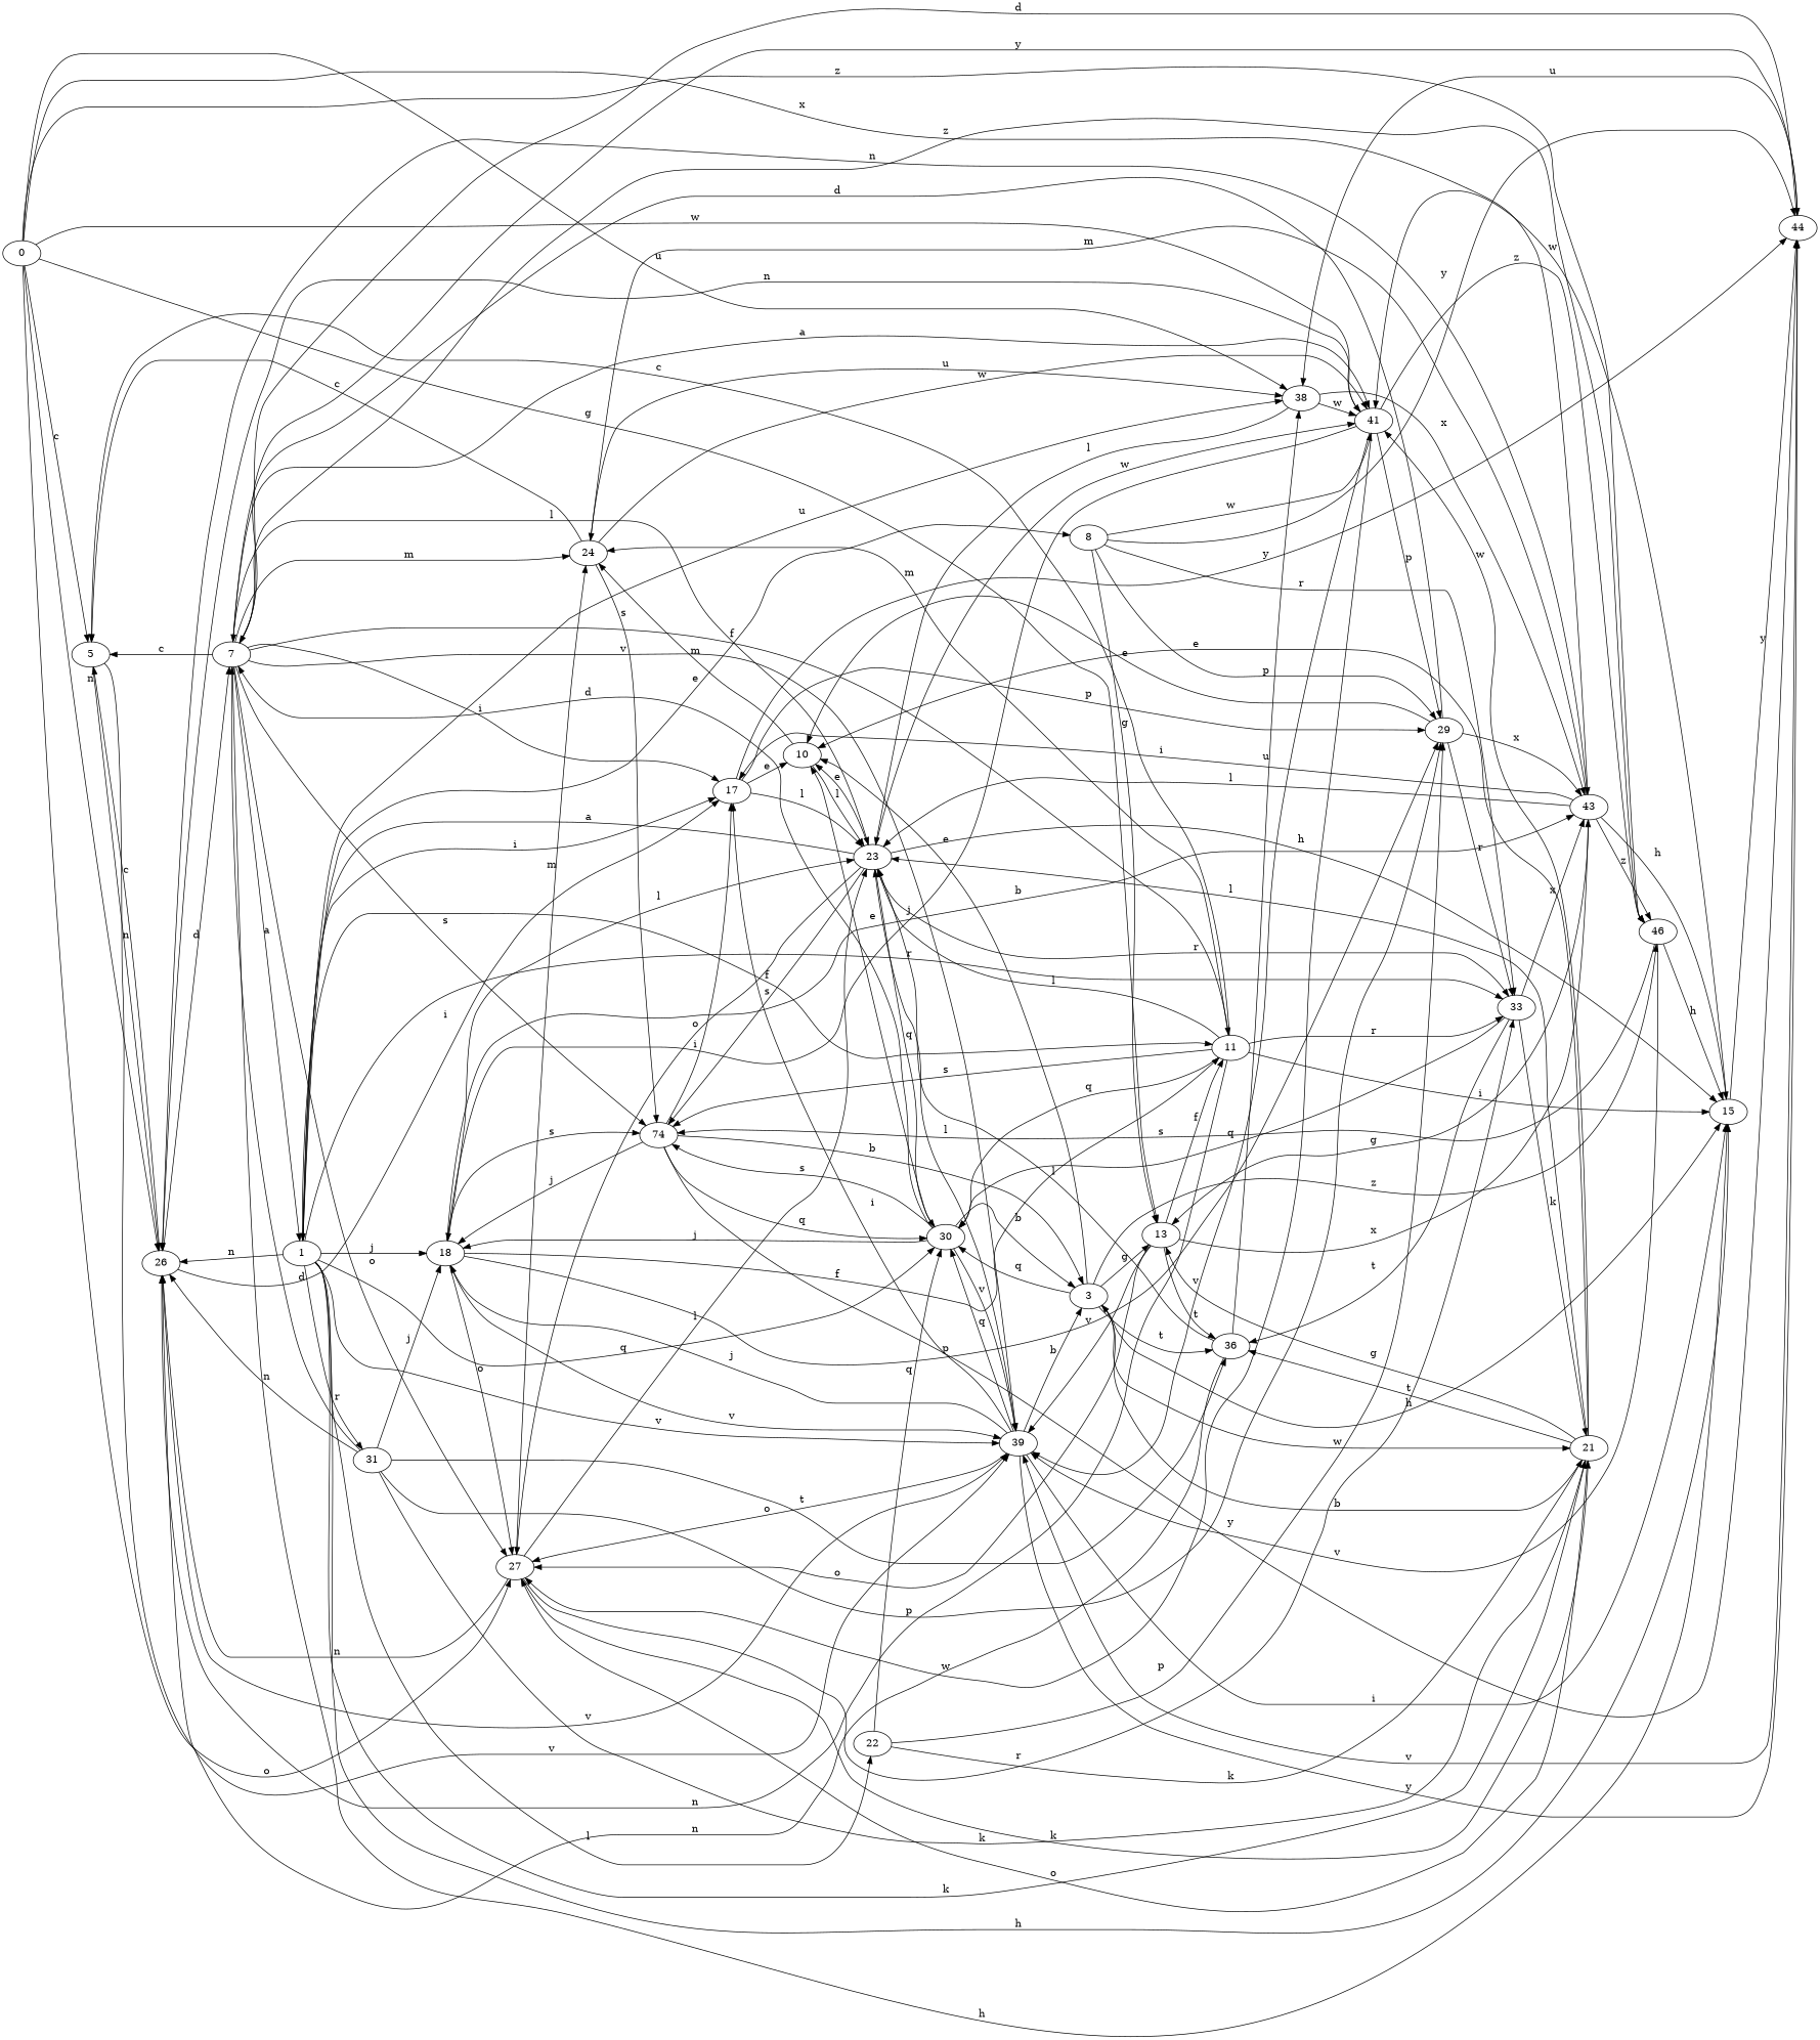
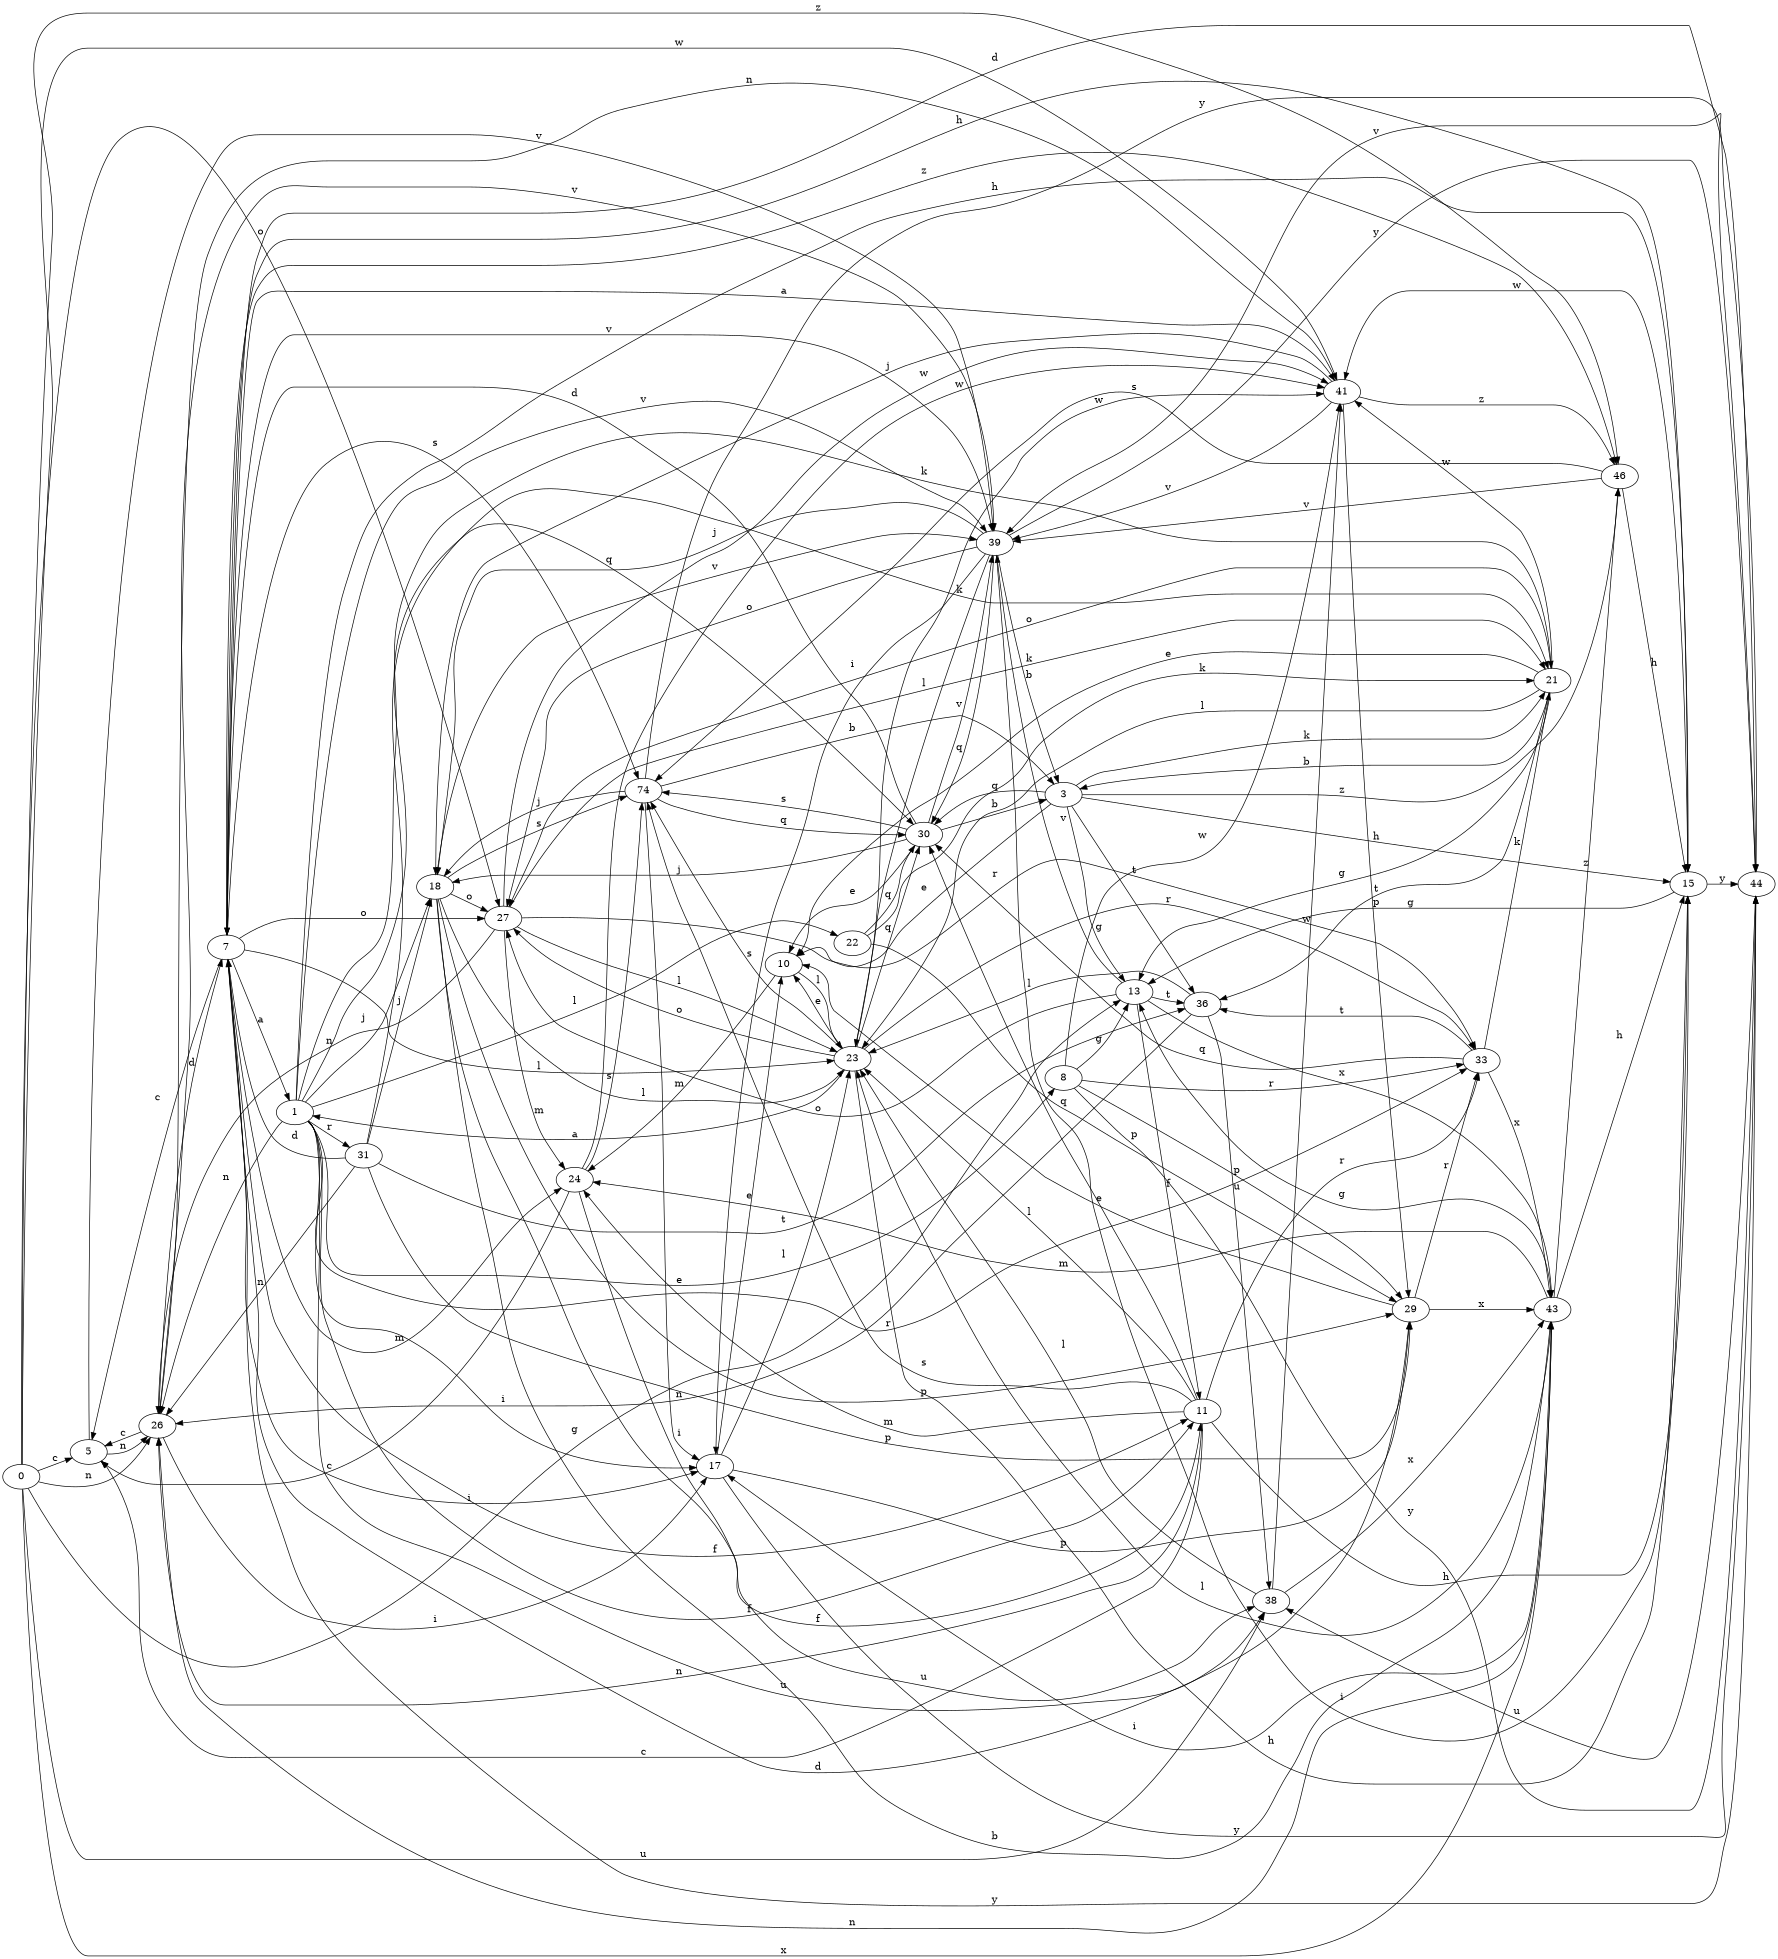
  strict digraph {
    rankdir=LR
    0
    5
    13
    26
    27
    38
    41
    43
    46
    39
    11
    36
    17
    10
    23
    44
    29
    7
    21
    33
    24
    18
    15
    n24 [label=74]
    1
    8
    22
    30
    31
    3
    0 -> 5 [label=c]
    0 -> 13 [label=g]
    0 -> 26 [label=n]
    0 -> 27 [label=o]
    0 -> 38 [label=u]
    0 -> 41 [label=w]
    0 -> 43 [label=x]
    0 -> 46 [label=z]
    5 -> 26 [label=n]
    5 -> 39 [label=v]
    13 -> 27 [label=o]
    13 -> 43 [label=x]
    13 -> 39 [label=v]
    13 -> 11 [label=f]
    13 -> 36 [label=t]
    26 -> 5 [label=c]
    26 -> 39 [label=v]
    26 -> 17 [label=i]
    26 -> 7 [label=d]
    27 -> 26 [label=n]
-   41 -> 27 [label=w]
+   27 -> 41 [label=w]
    27 -> 23 [label=l]
    27 -> 21 [label=k]
    27 -> 33 [label=r]
    27 -> 24 [label=m]
    38 -> 41 [label=w]
    38 -> 43 [label=x]
    38 -> 23 [label=l]
    41 -> 26 [label=n]
    41 -> 46 [label=z]
    41 -> 39 [label=v]
    41 -> 29 [label=p]
    41 -> 18 [label=j]
    43 -> 13 [label=g]
    43 -> 26 [label=n]
    43 -> 46 [label=z]
    43 -> 17 [label=i]
    43 -> 23 [label=l]
    43 -> 24 [label=m]
    43 -> 15 [label=h]
    46 -> 39 [label=v]
    46 -> 15 [label=h]
    46 -> n24 [label=s]
    39 -> 27 [label=o]
    39 -> 17 [label=i]
    39 -> 23 [label=l]
    39 -> 44 [label=y]
    39 -> 18 [label=j]
    39 -> 15 [label=i]
    39 -> 30 [label=q]
    39 -> 3 [label=b]
    11 -> 5 [label=c]
    11 -> 26 [label=n]
    11 -> 23 [label=l]
    11 -> 33 [label=r]
    11 -> 24 [label=m]
-   11 -> 15 [label=i]
+   11 -> 15 [label=h]
    11 -> n24 [label=s]
    11 -> 30 [label=q]
    36 -> 26 [label=n]
    36 -> 38 [label=u]
    36 -> 23 [label=l]
    17 -> 10 [label=e]
    17 -> 23 [label=l]
    17 -> 44 [label=y]
    17 -> 29 [label=p]
    10 -> 23 [label=l]
    10 -> 24 [label=m]
    23 -> 27 [label=o]
    23 -> 41 [label=w]
    23 -> 10 [label=e]
    23 -> 33 [label=r]
    23 -> 15 [label=h]
    23 -> n24 [label=s]
    23 -> 1 [label=a]
    23 -> 30 [label=q]
    44 -> 38 [label=u]
    44 -> 39 [label=v]
    44 -> 7 [label=d]
    29 -> 43 [label=x]
    29 -> 10 [label=e]
    29 -> 7 [label=d]
    29 -> 33 [label=r]
    7 -> 5 [label=c]
    7 -> 27 [label=o]
    7 -> 41 [label=a]
    7 -> 46 [label=z]
    7 -> 39 [label=v]
    7 -> 11 [label=f]
    7 -> 17 [label=i]
    7 -> 23 [label=l]
    7 -> 44 [label=y]
    7 -> 24 [label=m]
    7 -> 15 [label=h]
    7 -> n24 [label=s]
    7 -> 1 [label=a]
    21 -> 13 [label=g]
    21 -> 27 [label=o]
    21 -> 41 [label=w]
    21 -> 36 [label=t]
    21 -> 10 [label=e]
    21 -> 23 [label=l]
    21 -> 3 [label=b]
    33 -> 43 [label=x]
    33 -> 36 [label=t]
    33 -> 21 [label=k]
    33 -> 30 [label=q]
    24 -> 5 [label=c]
    24 -> 38 [label=u]
    24 -> 41 [label=w]
    24 -> n24 [label=s]
    18 -> 27 [label=o]
    18 -> 43 [label=b]
    18 -> 39 [label=v]
    18 -> 11 [label=f]
    18 -> 23 [label=l]
    18 -> 29 [label=p]
    18 -> n24 [label=s]
+   15 -> 13 [label=g]
    15 -> 41 [label=w]
    15 -> 44 [label=y]
    n24 -> 17 [label=i]
    n24 -> 44 [label=y]
    n24 -> 18 [label=j]
    n24 -> 30 [label=q]
    n24 -> 3 [label=b]
    1 -> 26 [label=n]
    1 -> 38 [label=u]
    1 -> 39 [label=v]
    1 -> 11 [label=f]
    1 -> 17 [label=i]
    1 -> 21 [label=k]
    1 -> 33 [label=r]
    1 -> 18 [label=j]
    1 -> 15 [label=h]
    1 -> 8 [label=e]
    1 -> 22 [label=l]
    1 -> 30 [label=q]
    1 -> 31 [label=r]
    8 -> 13 [label=g]
    8 -> 41 [label=w]
    8 -> 44 [label=y]
    8 -> 29 [label=p]
    8 -> 33 [label=r]
    22 -> 29 [label=p]
    22 -> 21 [label=k]
    22 -> 30 [label=q]
    30 -> 39 [label=v]
    30 -> 10 [label=e]
    30 -> 7 [label=d]
    30 -> 18 [label=j]
    30 -> n24 [label=s]
    30 -> 3 [label=b]
    31 -> 26 [label=n]
    31 -> 36 [label=t]
    31 -> 29 [label=p]
    31 -> 7 [label=d]
    31 -> 21 [label=k]
    31 -> 18 [label=j]
    3 -> 13 [label=g]
    3 -> 46 [label=z]
    3 -> 36 [label=t]
    3 -> 10 [label=e]
-   3 -> 21 [label=w]
+   3 -> 21 [label=k]
    3 -> 15 [label=h]
    3 -> 30 [label=q]
  }
